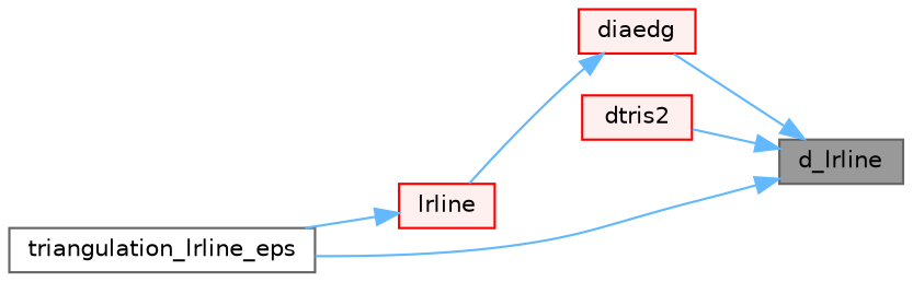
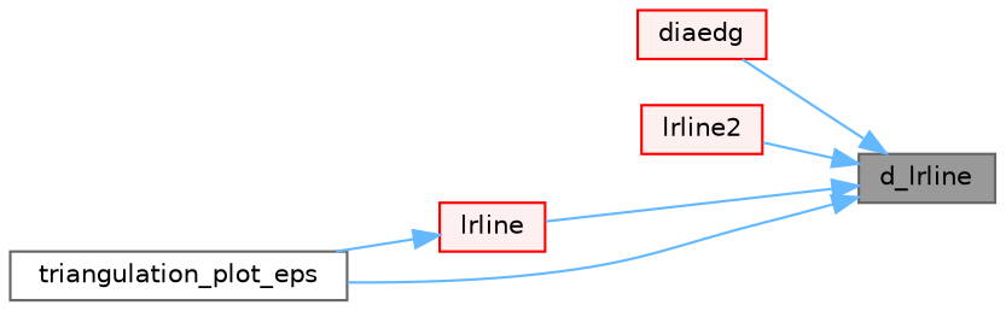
  digraph {
    rankdir=RL
    node [color=red fillcolor="#FFF0F0" fontname=Helvetica fontsize=10 shape=box style=filled]
    edge [color=steelblue1 dir=back fontname=Helvetica fontsize=10 labelfontname=Helvetica labelfontsize=10 style=solid]
    n1 [color=gray40 fillcolor=grey60 fontcolor=black height=0.2 label=d_lrline width=0.4]
    n2 [height=0.2 label=diaedg width=0.4]
-   n3 [height=0.2 label=dtris2 width=0.4]
+   n3 [height=0.2 label=lrline2 width=0.4]
    n4 [height=0.2 label=lrline width=0.4]
-   n5 [color=grey40 fillcolor=white height=0.2 label=triangulation_lrline_eps width=0.4]
+   n5 [color=grey40 fillcolor=white height=0.2 label=triangulation_plot_eps width=0.4]
    n1 -> n2
    n1 -> n3
-   n2 -> n4
+   n1 -> n4
    n1 -> n5
    n4 -> n5
  }
